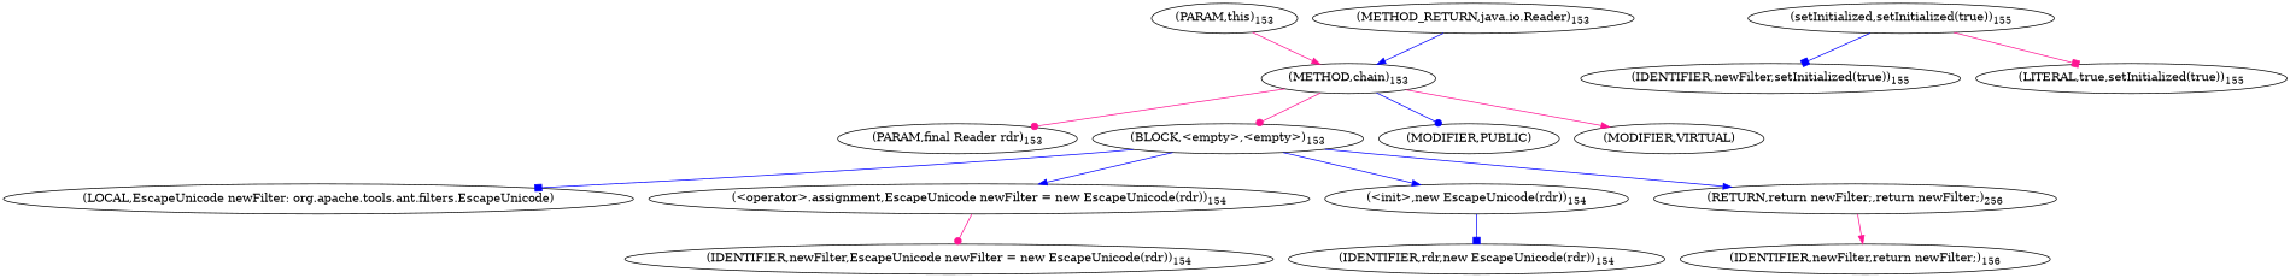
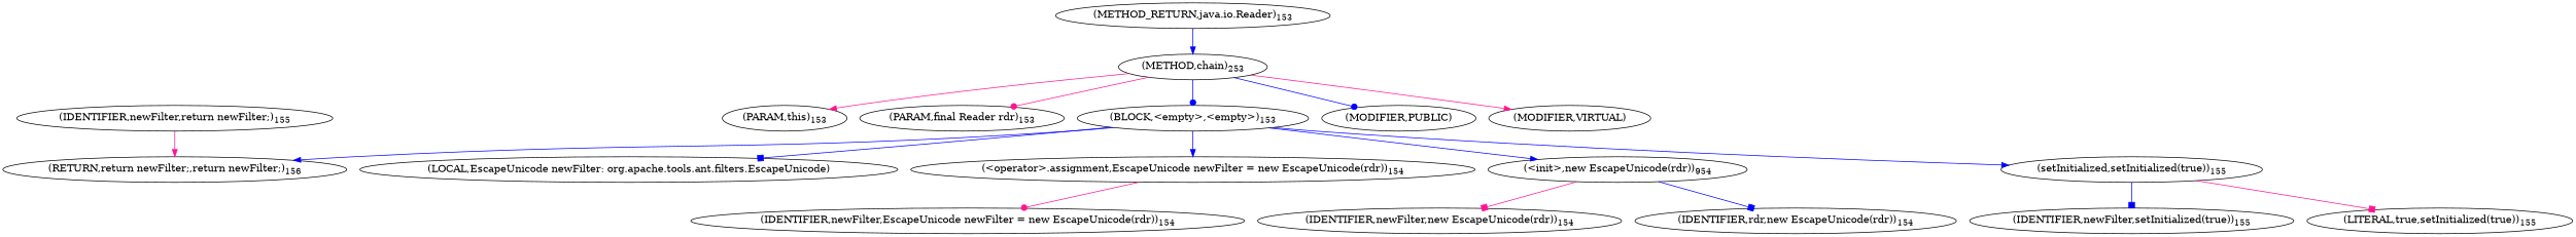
  digraph {
    edge [arrowhead=normal color=blue]
-   n1 [label=<(METHOD,chain)<SUB>153</SUB>>]
+   n1 [label=<(METHOD,chain)<SUB>253</SUB>>]
    n2 [label=<(PARAM,this)<SUB>153</SUB>>]
    n3 [label=<(PARAM,final Reader rdr)<SUB>153</SUB>>]
    n4 [label=<(BLOCK,&lt;empty&gt;,&lt;empty&gt;)<SUB>153</SUB>>]
    n5 [label=<(MODIFIER,PUBLIC)>]
    n6 [label=<(MODIFIER,VIRTUAL)>]
    n7 [label=<(LOCAL,EscapeUnicode newFilter: org.apache.tools.ant.filters.EscapeUnicode)>]
    n8 [label=<(&lt;operator&gt;.assignment,EscapeUnicode newFilter = new EscapeUnicode(rdr))<SUB>154</SUB>>]
-   n9 [label=<(&lt;init&gt;,new EscapeUnicode(rdr))<SUB>154</SUB>>]
+   n9 [label=<(&lt;init&gt;,new EscapeUnicode(rdr))<SUB>954</SUB>>]
    n10 [label=<(setInitialized,setInitialized(true))<SUB>155</SUB>>]
-   n11 [label=<(RETURN,return newFilter;,return newFilter;)<SUB>256</SUB>>]
+   n11 [label=<(RETURN,return newFilter;,return newFilter;)<SUB>156</SUB>>]
    n12 [label=<(METHOD_RETURN,java.io.Reader)<SUB>153</SUB>>]
    n13 [label=<(IDENTIFIER,newFilter,EscapeUnicode newFilter = new EscapeUnicode(rdr))<SUB>154</SUB>>]
+   n14 [label=<(IDENTIFIER,newFilter,new EscapeUnicode(rdr))<SUB>154</SUB>>]
    n15 [label=<(IDENTIFIER,rdr,new EscapeUnicode(rdr))<SUB>154</SUB>>]
    n16 [label=<(IDENTIFIER,newFilter,setInitialized(true))<SUB>155</SUB>>]
    n17 [label=<(LITERAL,true,setInitialized(true))<SUB>155</SUB>>]
-   n18 [label=<(IDENTIFIER,newFilter,return newFilter;)<SUB>156</SUB>>]
-   n2 -> n1 [color=deeppink]
+   n18 [label=<(IDENTIFIER,newFilter,return newFilter;)<SUB>155</SUB>>]
+   n1 -> n2 [color=deeppink]
    n1 -> n3 [arrowhead=dot color=deeppink]
-   n1 -> n4 [arrowhead=dot color=deeppink]
+   n1 -> n4 [arrowhead=dot]
    n1 -> n5 [arrowhead=dot]
    n1 -> n6 [color=deeppink]
    n4 -> n7 [arrowhead=box]
    n4 -> n8
    n4 -> n9
+   n4 -> n10
    n4 -> n11
    n8 -> n13 [arrowhead=dot color=deeppink]
+   n9 -> n14 [arrowhead=box color=deeppink]
    n9 -> n15 [arrowhead=box]
    n10 -> n16 [arrowhead=box]
    n10 -> n17 [arrowhead=box color=deeppink]
-   n11 -> n18 [color=deeppink]
+   n18 -> n11 [color=deeppink]
    n12 -> n1
  }
